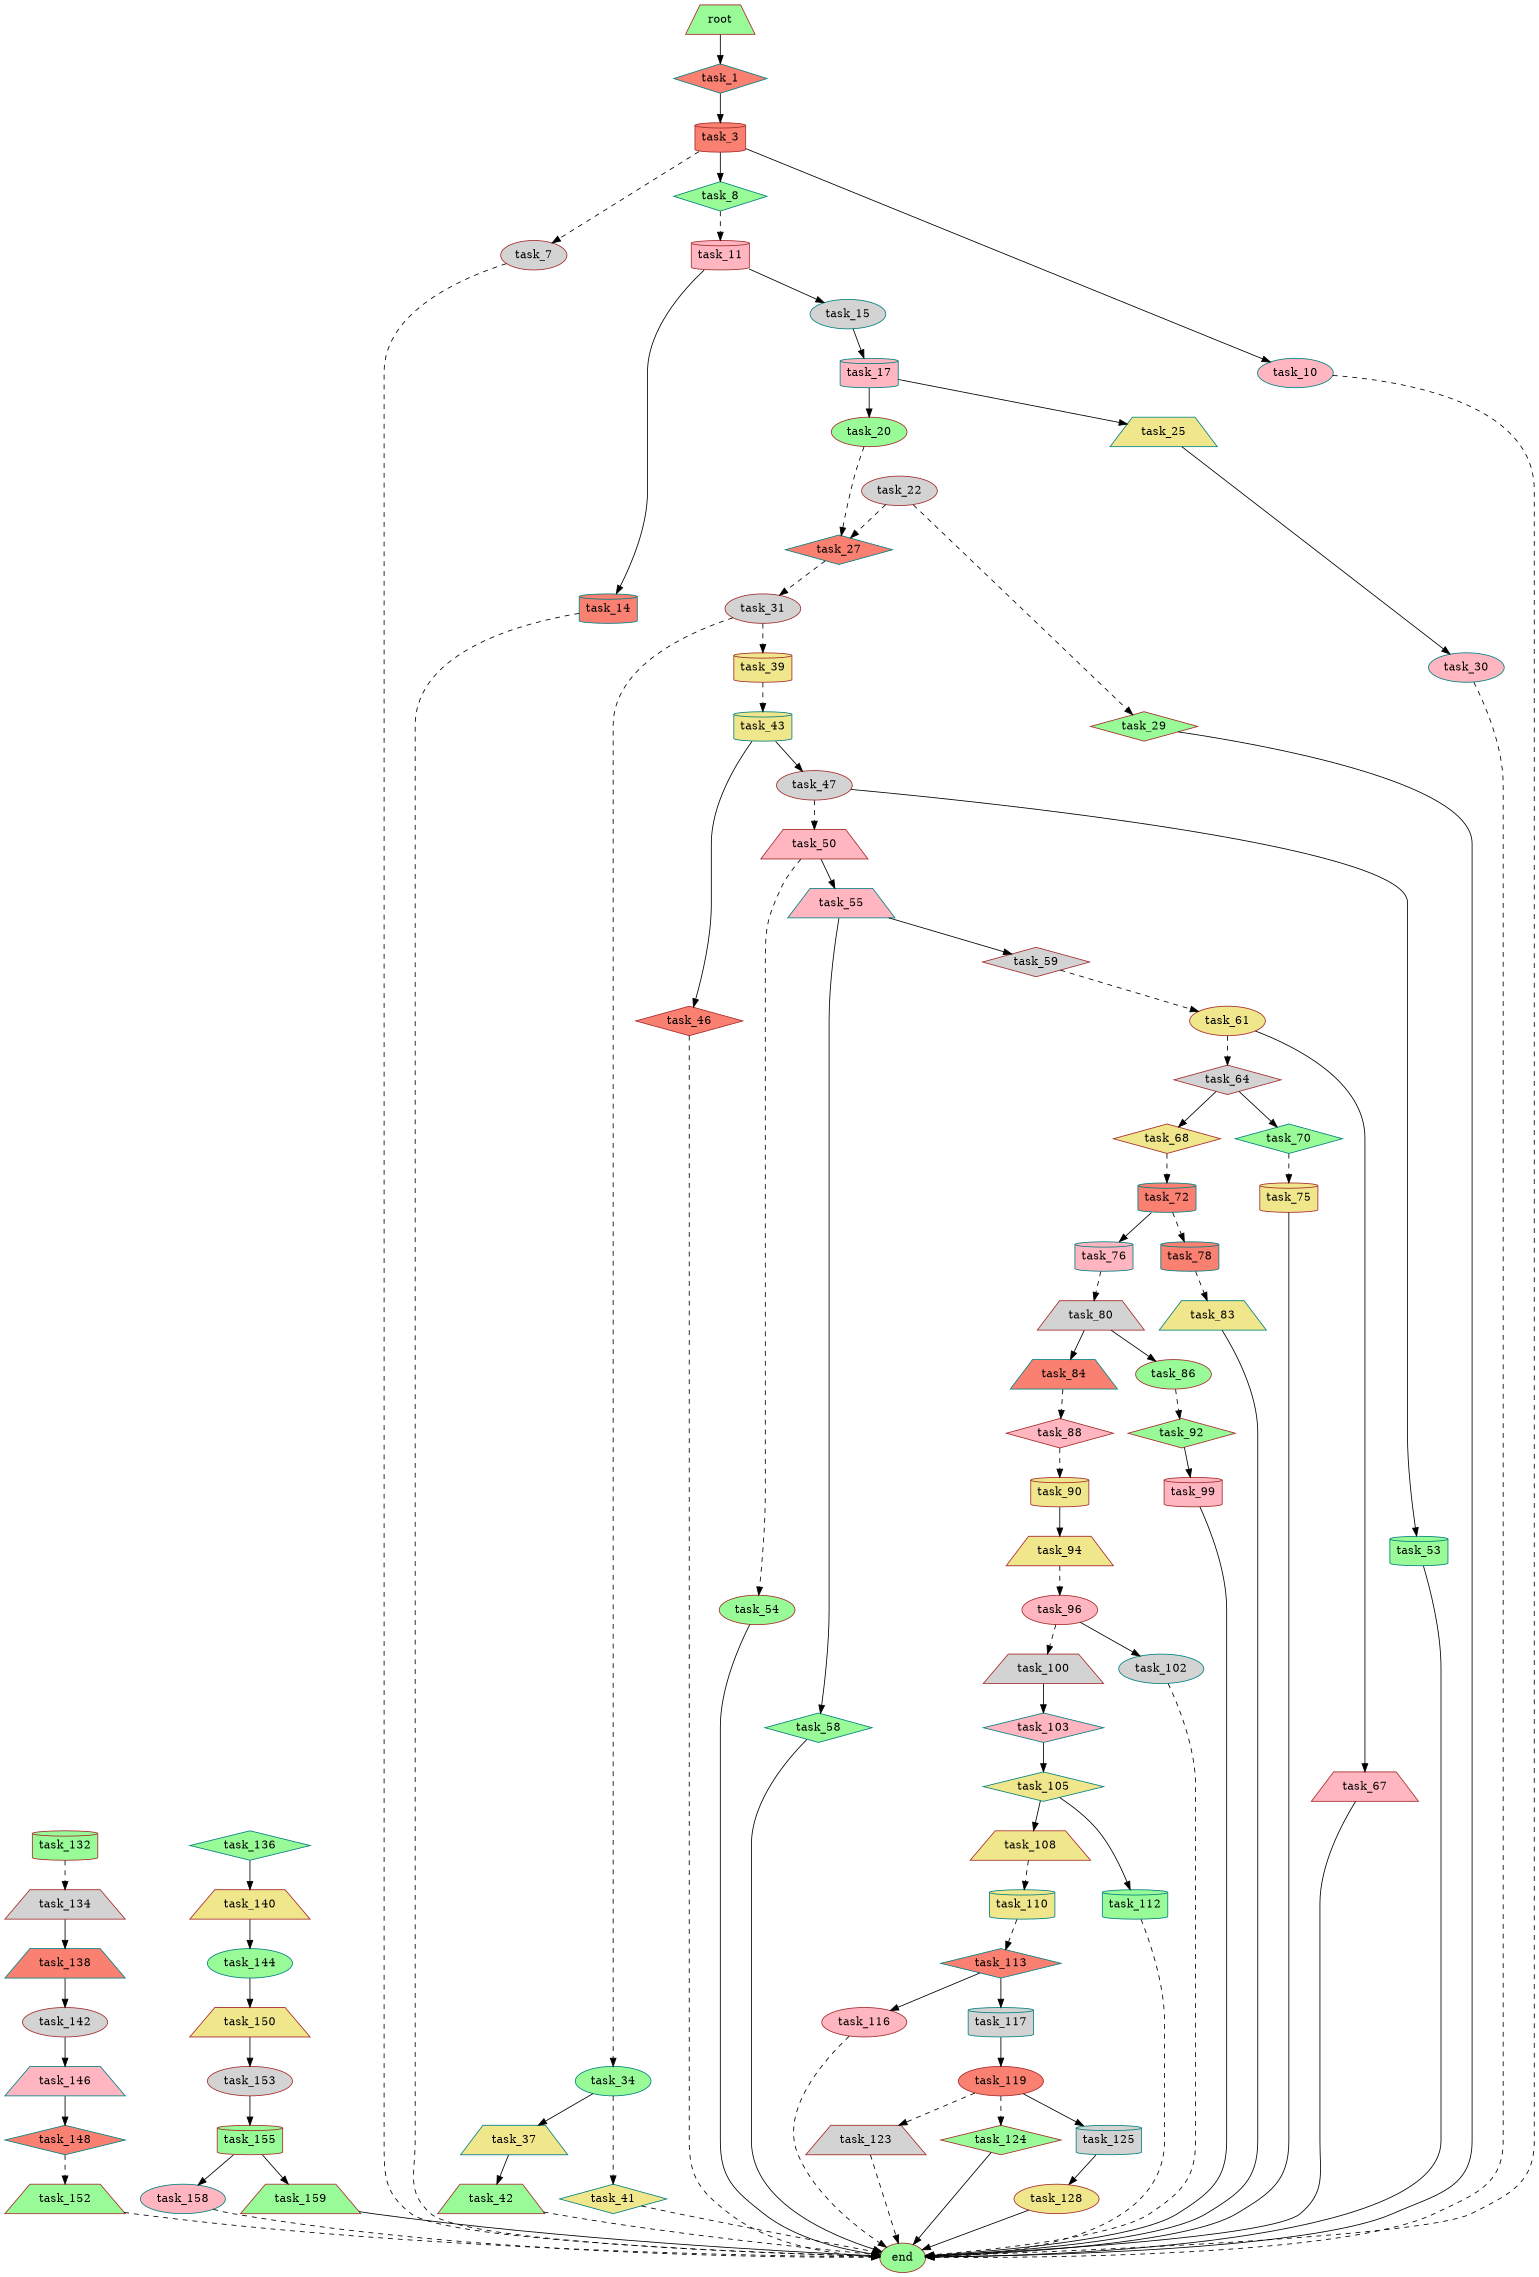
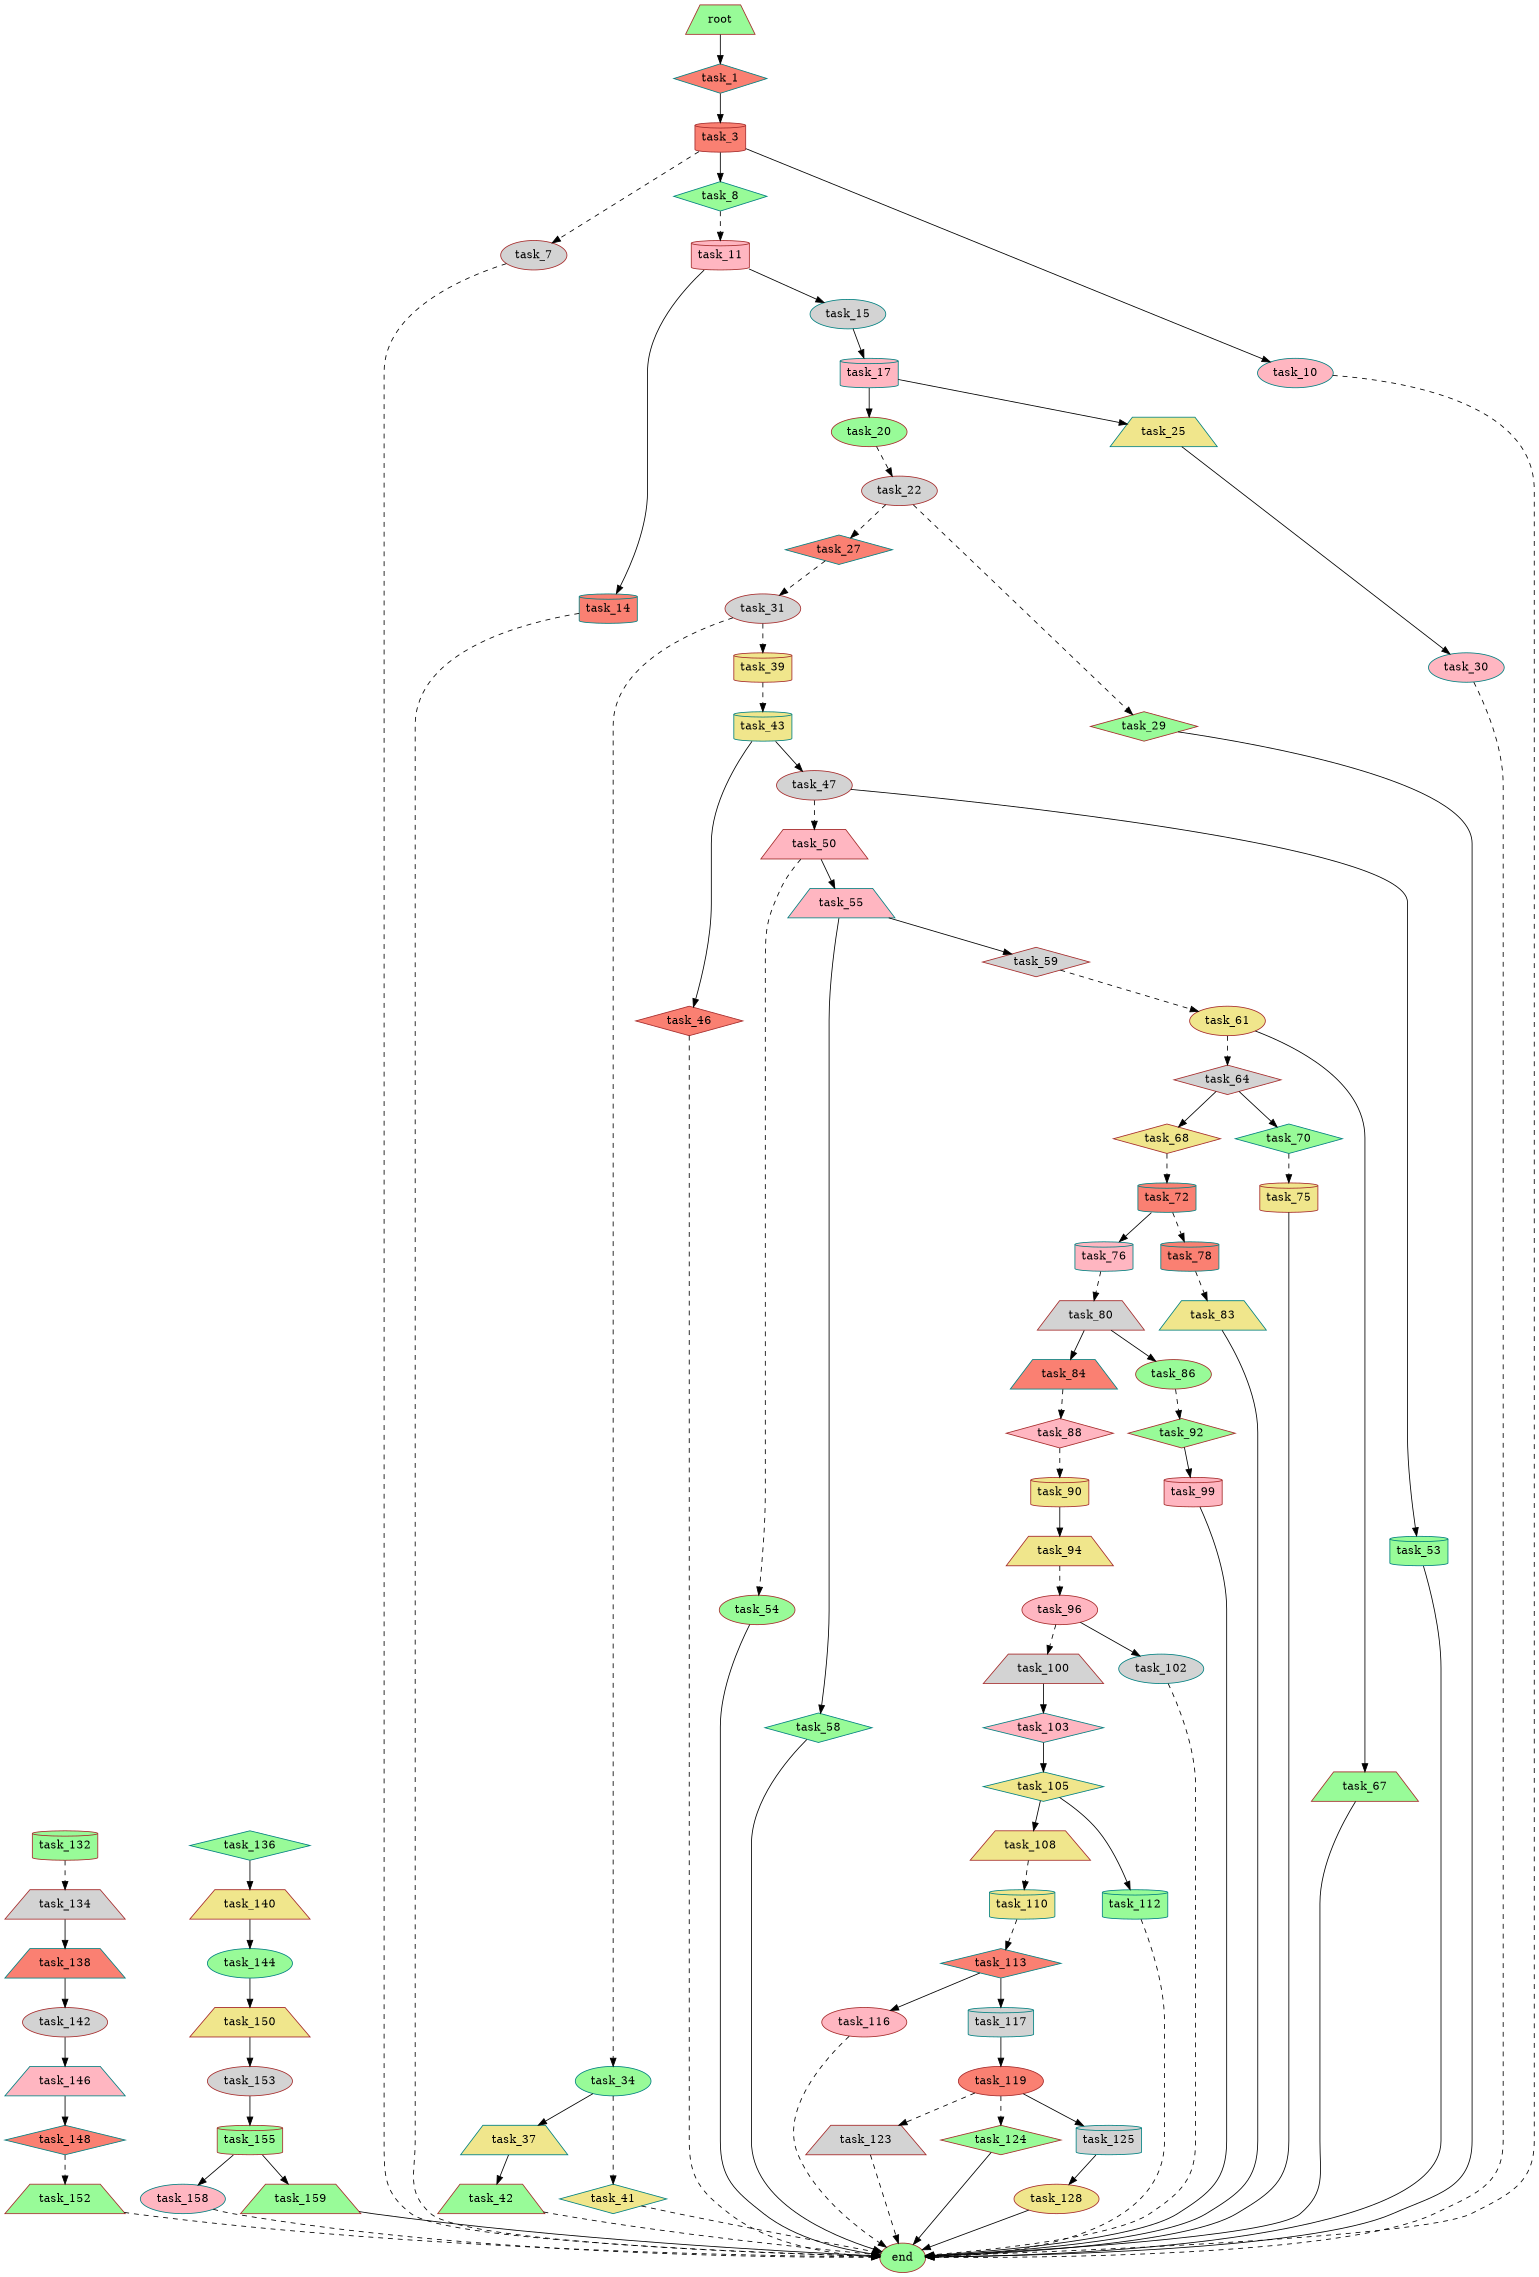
  digraph {
    node [color=brown fillcolor=palegreen shape=ellipse style=filled]
    edge [style=solid]
    task_1 [color=teal fillcolor=salmon shape=diamond]
    root [shape=trapezium]
    task_3 [fillcolor=salmon shape=cylinder]
    task_7 [fillcolor=lightgrey]
    task_8 [color=teal shape=diamond]
    task_10 [color=teal fillcolor=lightpink]
    end
    task_11 [fillcolor=lightpink shape=cylinder]
    task_14 [color=teal fillcolor=salmon shape=cylinder]
    task_15 [color=teal fillcolor=lightgrey]
    task_17 [color=teal fillcolor=lightpink shape=cylinder]
    task_20
    task_25 [color=teal fillcolor=khaki shape=trapezium]
    task_22 [fillcolor=lightgrey]
    task_30 [color=teal fillcolor=lightpink]
    task_27 [color=teal fillcolor=salmon shape=diamond]
    task_29 [shape=diamond]
    task_31 [fillcolor=lightgrey]
    task_34 [color=teal]
    task_39 [fillcolor=khaki shape=cylinder]
    task_37 [color=teal fillcolor=khaki shape=trapezium]
    task_41 [color=teal fillcolor=khaki shape=diamond]
    task_43 [color=teal fillcolor=khaki shape=cylinder]
    task_42 [shape=trapezium]
    task_46 [fillcolor=salmon shape=diamond]
    task_47 [fillcolor=lightgrey]
    task_50 [fillcolor=lightpink shape=trapezium]
    task_53 [color=teal shape=cylinder]
    task_54
    task_55 [color=teal fillcolor=lightpink shape=trapezium]
    task_58 [color=teal shape=diamond]
    task_59 [fillcolor=lightgrey shape=diamond]
    task_61 [fillcolor=khaki]
    task_64 [fillcolor=lightgrey shape=diamond]
-   task_67 [fillcolor=lightpink shape=trapezium]
+   task_67 [shape=trapezium]
    task_68 [fillcolor=khaki shape=diamond]
    task_70 [color=teal shape=diamond]
    task_72 [color=teal fillcolor=salmon shape=cylinder]
    task_75 [fillcolor=khaki shape=cylinder]
    task_76 [color=teal fillcolor=lightpink shape=cylinder]
    task_78 [color=teal fillcolor=salmon shape=cylinder]
    task_80 [fillcolor=lightgrey shape=trapezium]
    task_83 [color=teal fillcolor=khaki shape=trapezium]
    task_84 [color=teal fillcolor=salmon shape=trapezium]
    task_86
    task_88 [fillcolor=lightpink shape=diamond]
    task_92 [shape=diamond]
    task_90 [fillcolor=khaki shape=cylinder]
    task_99 [fillcolor=lightpink shape=cylinder]
    task_94 [fillcolor=khaki shape=trapezium]
    task_96 [fillcolor=lightpink]
    task_100 [fillcolor=lightgrey shape=trapezium]
    task_102 [color=teal fillcolor=lightgrey]
    task_103 [color=teal fillcolor=lightpink shape=diamond]
    task_105 [color=teal fillcolor=khaki shape=diamond]
    task_108 [fillcolor=khaki shape=trapezium]
    task_112 [color=teal shape=cylinder]
    task_110 [color=teal fillcolor=khaki shape=cylinder]
    task_113 [color=teal fillcolor=salmon shape=diamond]
    task_116 [fillcolor=lightpink]
    task_117 [color=teal fillcolor=lightgrey shape=cylinder]
    task_119 [fillcolor=salmon]
    task_123 [fillcolor=lightgrey shape=trapezium]
    task_124 [shape=diamond]
    task_125 [color=teal fillcolor=lightgrey shape=cylinder]
    task_128 [fillcolor=khaki]
    task_132 [shape=cylinder]
    task_134 [fillcolor=lightgrey shape=trapezium]
    task_136 [color=teal shape=diamond]
    task_140 [fillcolor=khaki shape=trapezium]
    task_138 [color=teal fillcolor=salmon shape=trapezium]
    task_144 [color=teal]
    task_142 [fillcolor=lightgrey]
    task_146 [color=teal fillcolor=lightpink shape=trapezium]
    task_150 [fillcolor=khaki shape=trapezium]
    task_148 [color=teal fillcolor=salmon shape=diamond]
    task_153 [fillcolor=lightgrey]
    task_152 [shape=trapezium]
    task_155 [shape=cylinder]
    task_158 [color=teal fillcolor=lightpink]
    task_159 [shape=trapezium]
    task_1 -> task_3
    root -> task_1
    task_3 -> task_7 [style=dashed]
    task_3 -> task_8
    task_3 -> task_10
    task_7 -> end [style=dashed]
    task_8 -> task_11 [style=dashed]
    task_10 -> end [style=dashed]
    task_11 -> task_14
    task_11 -> task_15
    task_14 -> end [style=dashed]
    task_15 -> task_17
    task_17 -> task_20
    task_17 -> task_25
-   task_20 -> task_27 [style=dashed]
+   task_20 -> task_22 [style=dashed]
    task_25 -> task_30
    task_22 -> task_27 [style=dashed]
    task_22 -> task_29 [style=dashed]
    task_30 -> end [style=dashed]
    task_27 -> task_31 [style=dashed]
    task_29 -> end
    task_31 -> task_34 [style=dashed]
    task_31 -> task_39 [style=dashed]
    task_34 -> task_37
    task_34 -> task_41 [style=dashed]
    task_39 -> task_43 [style=dashed]
    task_37 -> task_42
    task_41 -> end [style=dashed]
    task_43 -> task_46
    task_43 -> task_47
    task_42 -> end [style=dashed]
    task_46 -> end [style=dashed]
    task_47 -> task_50 [style=dashed]
    task_47 -> task_53
    task_50 -> task_54 [style=dashed]
    task_50 -> task_55
    task_53 -> end
    task_54 -> end
    task_55 -> task_58
    task_55 -> task_59
    task_58 -> end
    task_59 -> task_61 [style=dashed]
    task_61 -> task_64 [style=dashed]
    task_61 -> task_67
    task_64 -> task_68
    task_64 -> task_70
    task_67 -> end
    task_68 -> task_72 [style=dashed]
    task_70 -> task_75 [style=dashed]
    task_72 -> task_76
    task_72 -> task_78 [style=dashed]
    task_75 -> end
    task_76 -> task_80 [style=dashed]
    task_78 -> task_83 [style=dashed]
    task_80 -> task_84
    task_80 -> task_86
    task_83 -> end
    task_84 -> task_88 [style=dashed]
    task_86 -> task_92 [style=dashed]
    task_88 -> task_90 [style=dashed]
    task_92 -> task_99
    task_90 -> task_94
    task_99 -> end
    task_94 -> task_96 [style=dashed]
    task_96 -> task_100 [style=dashed]
    task_96 -> task_102
    task_100 -> task_103
    task_102 -> end [style=dashed]
    task_103 -> task_105
    task_105 -> task_108
    task_105 -> task_112
    task_108 -> task_110 [style=dashed]
    task_112 -> end [style=dashed]
    task_110 -> task_113 [style=dashed]
    task_113 -> task_116
    task_113 -> task_117
    task_116 -> end [style=dashed]
    task_117 -> task_119
    task_119 -> task_123 [style=dashed]
    task_119 -> task_124 [style=dashed]
    task_119 -> task_125
    task_123 -> end [style=dashed]
    task_124 -> end
    task_125 -> task_128
    task_128 -> end
    task_132 -> task_134 [style=dashed]
    task_134 -> task_138
    task_136 -> task_140
    task_140 -> task_144
    task_138 -> task_142
    task_144 -> task_150
    task_142 -> task_146
    task_146 -> task_148
    task_150 -> task_153
    task_148 -> task_152 [style=dashed]
    task_153 -> task_155
    task_152 -> end [style=dashed]
    task_155 -> task_158
    task_155 -> task_159
    task_158 -> end [style=dashed]
    task_159 -> end
  }
